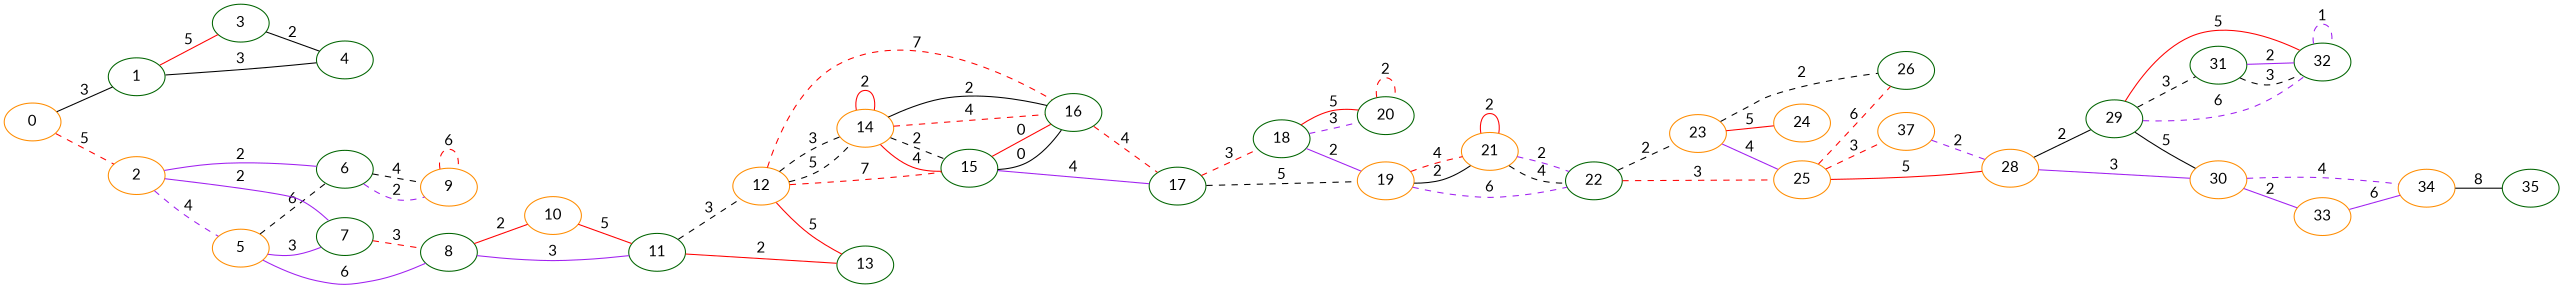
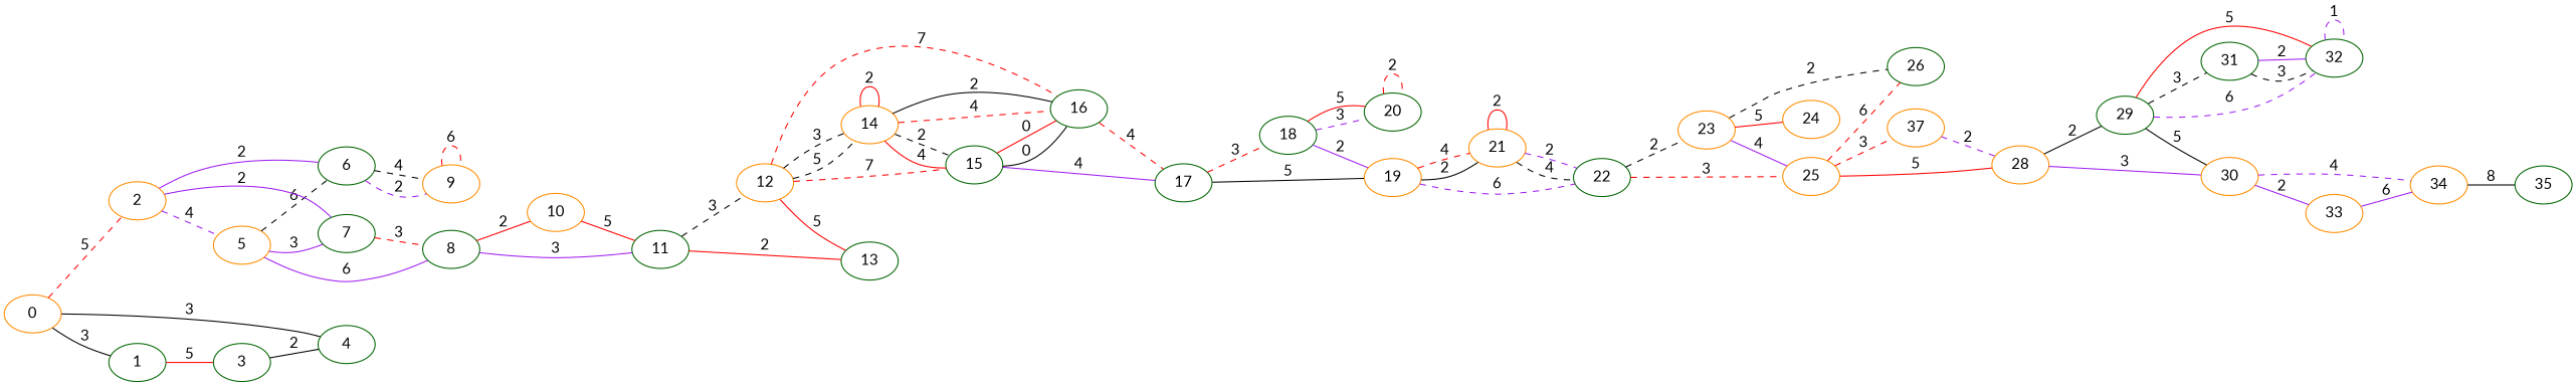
  graph {
    fontname=Lato
    rankdir=LR
    node [color=darkgreen fontname=Lato weight=1]
    edge [color=red fontname=Lato style=solid]
    0 [color=darkorange]
    1
    2 [color=darkorange]
    3
    4
    5 [color=darkorange]
    6
    7
    8
    9 [color=darkorange weight=2]
    10 [color=darkorange]
    11
    12 [color=darkorange]
    13
    14 [color=darkorange weight=2]
    15
    16
    17
    18
    19 [color=darkorange]
    20 [weight=2]
    21 [color=darkorange weight=2]
    22
    23 [color=darkorange]
    25 [color=darkorange]
    24 [color=darkorange]
    26
    n28 [color=darkorange label=37]
    28 [color=darkorange]
    29
    30 [color=darkorange]
    31
    32 [weight=2]
    33 [color=darkorange]
    34 [color=darkorange]
    35 [weight=4]
    0 -- 1 [color=black label=3]
    0 -- 2 [label=5 style=dashed]
    1 -- 3 [label=5]
-   1 -- 4 [color=black label=3]
+   0 -- 4 [color=black label=3]
    2 -- 5 [color=purple label=4 style=dashed]
    2 -- 6 [color=purple label=2]
    3 -- 4 [color=black label=2]
    5 -- 6 [color=black label=6 style=dashed]
    5 -- 7 [color=purple label=3]
    5 -- 8 [color=purple label=6]
    6 -- 9 [color=purple label=2 style=dashed]
    6 -- 9 [color=black label=4 style=dashed]
    7 -- 2 [color=purple label=2]
    7 -- 8 [label=3 style=dashed]
    8 -- 10 [label=2]
    8 -- 11 [color=purple label=3]
    9 -- 9 [label=6 style=dashed]
    10 -- 11 [label=5]
    11 -- 12 [color=black label=3 style=dashed]
    11 -- 13 [label=2]
    12 -- 13 [label=5]
    12 -- 14 [color=black label=3 style=dashed]
    12 -- 14 [color=black label=5 style=dashed]
    12 -- 15 [label=7 style=dashed]
    12 -- 16 [label=7 style=dashed]
    14 -- 14 [label=2]
    14 -- 15 [label=4]
    14 -- 15 [color=black label=2 style=dashed]
    14 -- 16 [label=4 style=dashed]
    14 -- 16 [color=black label=2]
    15 -- 16 [label=0]
    15 -- 16 [color=black label=0]
    15 -- 17 [color=purple label=4]
    16 -- 17 [label=4 style=dashed]
    17 -- 18 [label=3 style=dashed]
-   17 -- 19 [color=black label=5 style=dashed]
+   17 -- 19 [color=black label=5]
    18 -- 19 [color=purple label=2]
    18 -- 20 [color=purple label=3 style=dashed]
    18 -- 20 [label=5]
    19 -- 21 [color=black label=2]
    19 -- 21 [label=4 style=dashed]
    19 -- 22 [color=purple label=6 style=dashed]
    20 -- 20 [label=2 style=dashed]
    21 -- 21 [label=2]
    21 -- 22 [color=black label=4 style=dashed]
    21 -- 22 [color=purple label=2 style=dashed]
    22 -- 23 [color=black label=2 style=dashed]
    22 -- 25 [label=3 style=dashed]
    23 -- 25 [color=purple label=4]
    23 -- 24 [label=5]
    23 -- 26 [color=black label=2 style=dashed]
    25 -- 26 [label=6 style=dashed]
    25 -- n28 [label=3 style=dashed]
    25 -- 28 [label=5]
    n28 -- 28 [color=purple label=2 style=dashed]
    28 -- 29 [color=black label=2]
    28 -- 30 [color=purple label=3]
    29 -- 30 [color=black label=5]
    29 -- 31 [color=black label=3 style=dashed]
    29 -- 32 [label=5]
    29 -- 32 [color=purple label=6 style=dashed]
    30 -- 33 [color=purple label=2]
    30 -- 34 [color=purple label=4 style=dashed]
    31 -- 32 [color=purple label=2]
    31 -- 32 [color=black label=3 style=dashed]
    32 -- 32 [color=purple label=1 style=dashed]
    33 -- 34 [color=purple label=6]
    34 -- 35 [color=black label=8]
  }
